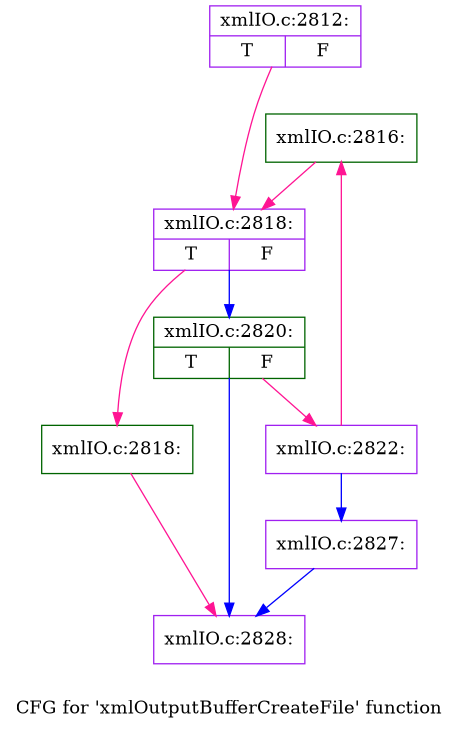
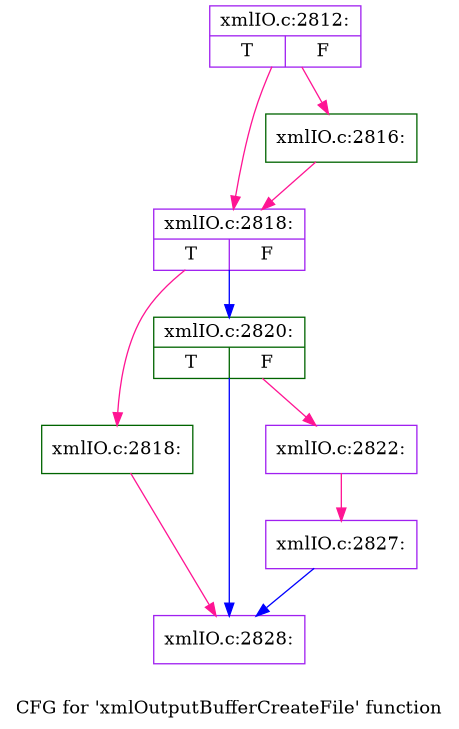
  digraph {
    label="CFG for 'xmlOutputBufferCreateFile' function"
    node [color=purple shape=record]
    edge [color=deeppink]
    n1 [label="{xmlIO.c:2812:|{<s0>T|<s1>F}}"]
    n2 [color=darkgreen label="{xmlIO.c:2816:}"]
    n3 [label="{xmlIO.c:2818:|{<s0>T|<s1>F}}"]
    n4 [color=darkgreen label="{xmlIO.c:2818:}"]
    n5 [color=darkgreen label="{xmlIO.c:2820:|{<s0>T|<s1>F}}"]
    n6 [label="{xmlIO.c:2828:}"]
    n7 [label="{xmlIO.c:2822:}"]
    n8 [label="{xmlIO.c:2827:}"]
-   n7 -> n2
+   n1 -> n2
    n1 -> n3
    n2 -> n3
    n3 -> n4
    n3 -> n5 [color=blue]
    n4 -> n6
    n5 -> n6 [color=blue]
    n5 -> n7
-   n7 -> n8 [color=blue]
+   n7 -> n8
    n8 -> n6 [color=blue]
  }
